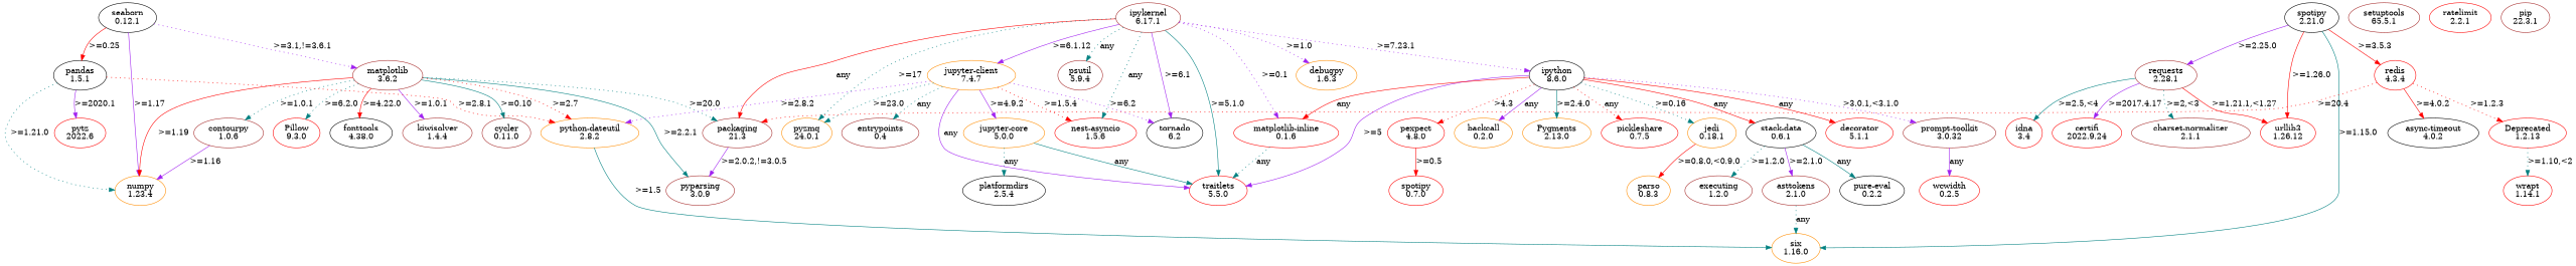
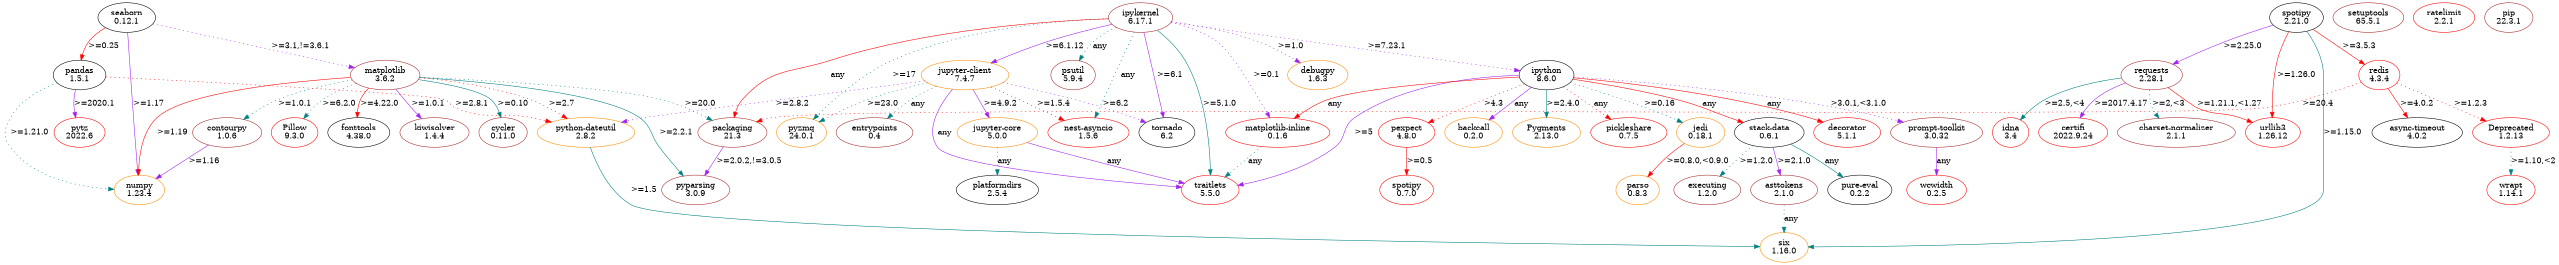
  digraph {
    rankdir=TB
    seed=1
    node [color=red]
    edge [color=teal style=solid]
    n1 [label="wrapt\n1.14.1"]
    n2 [label="wcwidth\n0.2.5"]
    n3 [label="urllib3\n1.26.12"]
    n4 [label="traitlets\n5.5.0"]
    n5 [color=black label="tornado\n6.2"]
    n6 [color=black label="stack-data\n0.6.1"]
    n7 [color=brown label="asttokens\n2.1.0"]
    n8 [color=black label="pure-eval\n0.2.2"]
    n9 [color=brown label="executing\n1.2.0"]
    n10 [color=darkorange label="six\n1.16.0"]
    n11 [color=black label="spotipy\n2.21.0"]
    n12 [label="redis\n4.3.4"]
    n13 [color=brown label="requests\n2.28.1"]
    n14 [color=brown label="packaging\n21.3"]
    n15 [color=black label="async-timeout\n4.0.2"]
    n16 [label="Deprecated\n1.2.13"]
    n17 [color=brown label="charset-normalizer\n2.1.1"]
    n18 [label="idna\n3.4"]
    n19 [label="certifi\n2022.9.24"]
    n20 [color=brown label="pyparsing\n3.0.9"]
    n21 [color=brown label="setuptools\n65.5.1"]
    n22 [color=black label="seaborn\n0.12.1"]
    n23 [color=brown label="matplotlib\n3.6.2"]
    n24 [color=darkorange label="numpy\n1.23.4"]
    n25 [color=black label="pandas\n1.5.1"]
    n26 [color=darkorange label="python-dateutil\n2.8.2"]
    n27 [label="Pillow\n9.3.0"]
    n28 [color=black label="fonttools\n4.38.0"]
    n29 [color=brown label="kiwisolver\n1.4.4"]
    n30 [color=brown label="cycler\n0.11.0"]
    n31 [color=brown label="contourpy\n1.0.6"]
    n32 [label="pytz\n2022.6"]
    n33 [label="ratelimit\n2.2.1"]
    n34 [color=darkorange label="pyzmq\n24.0.1"]
    n35 [color=darkorange label="Pygments\n2.13.0"]
    n36 [label="spotipy\n0.7.0"]
    n37 [color=brown label="psutil\n5.9.4"]
    n38 [color=brown label="prompt-toolkit\n3.0.32"]
    n39 [color=black label="platformdirs\n2.5.4"]
    n40 [color=brown label="pip\n22.3.1"]
    n41 [label="pickleshare\n0.7.5"]
    n42 [label="pexpect\n4.8.0"]
    n43 [color=darkorange label="parso\n0.8.3"]
    n44 [label="nest-asyncio\n1.5.6"]
    n45 [label="matplotlib-inline\n0.1.6"]
    n46 [color=darkorange label="jupyter-core\n5.0.0"]
    n47 [color=darkorange label="jupyter-client\n7.4.7"]
    n48 [color=brown label="entrypoints\n0.4"]
    n49 [color=darkorange label="jedi\n0.18.1"]
    n50 [color=black label="ipython\n8.6.0"]
    n51 [label="decorator\n5.1.1"]
    n52 [color=darkorange label="backcall\n0.2.0"]
    n53 [color=brown label="ipykernel\n6.17.1"]
    n54 [color=darkorange label="debugpy\n1.6.3"]
    n6 -> n7 [color=purple label=">=2.1.0"]
    n6 -> n8 [label=any]
    n6 -> n9 [label=">=1.2.0" style=dotted]
    n7 -> n10 [label=any style=dotted]
    n11 -> n3 [color=red label=">=1.26.0"]
    n11 -> n10 [label=">=1.15.0"]
    n11 -> n12 [color=red label=">=3.5.3"]
    n11 -> n13 [color=purple label=">=2.25.0"]
    n12 -> n14 [color=red label=">=20.4" style=dotted]
    n12 -> n15 [color=red label=">=4.0.2"]
    n12 -> n16 [color=red label=">=1.2.3" style=dotted]
    n13 -> n3 [color=red label=">=1.21.1,<1.27"]
    n13 -> n17 [label=">=2,<3" style=dotted]
    n13 -> n18 [label=">=2.5,<4"]
    n13 -> n19 [color=purple label=">=2017.4.17"]
    n14 -> n20 [color=purple label=">=2.0.2,!=3.0.5"]
    n16 -> n1 [label=">=1.10,<2" style=dotted]
    n22 -> n23 [color=purple label=">=3.1,!=3.6.1" style=dotted]
    n22 -> n24 [color=purple label=">=1.17"]
    n22 -> n25 [color=red label=">=0.25"]
    n23 -> n14 [label=">=20.0" style=dotted]
    n23 -> n20 [label=">=2.2.1"]
    n23 -> n24 [color=red label=">=1.19"]
    n23 -> n26 [color=red label=">=2.7" style=dotted]
    n23 -> n27 [label=">=6.2.0" style=dotted]
    n23 -> n28 [color=red label=">=4.22.0"]
    n23 -> n29 [color=purple label=">=1.0.1"]
    n23 -> n30 [label=">=0.10"]
    n23 -> n31 [label=">=1.0.1" style=dotted]
    n25 -> n24 [label=">=1.21.0" style=dotted]
    n25 -> n26 [color=red label=">=2.8.1" style=dotted]
    n25 -> n32 [color=purple label=">=2020.1"]
    n26 -> n10 [label=">=1.5"]
    n31 -> n24 [color=purple label=">=1.16"]
    n38 -> n2 [color=purple label=any]
    n42 -> n36 [color=red label=">=0.5"]
    n45 -> n4 [label=any style=dotted]
-   n46 -> n4 [label=any]
+   n46 -> n4 [color=purple label=any]
    n46 -> n39 [label=any style=dotted]
    n47 -> n4 [color=purple label=any]
    n47 -> n5 [color=purple label=">=6.2" style=dotted]
    n47 -> n26 [color=purple label=">=2.8.2" style=dotted]
    n47 -> n34 [label=">=23.0" style=dotted]
    n47 -> n44 [color=red label=">=1.5.4" style=dotted]
    n47 -> n46 [color=purple label=">=4.9.2"]
    n47 -> n48 [label=any style=dotted]
    n49 -> n43 [color=red label=">=0.8.0,<0.9.0"]
    n50 -> n4 [color=purple label=">=5"]
    n50 -> n6 [color=red label=any]
    n50 -> n35 [label=">=2.4.0"]
    n50 -> n38 [color=purple label=">3.0.1,<3.1.0" style=dotted]
    n50 -> n41 [color=red label=any style=dotted]
    n50 -> n42 [color=red label=">4.3" style=dotted]
    n50 -> n45 [color=red label=any]
    n50 -> n49 [label=">=0.16" style=dotted]
    n50 -> n51 [color=red label=any]
    n50 -> n52 [color=purple label=any]
    n53 -> n4 [label=">=5.1.0"]
    n53 -> n5 [color=purple label=">=6.1"]
    n53 -> n14 [color=red label=any]
    n53 -> n34 [label=">=17" style=dotted]
    n53 -> n37 [label=any style=dotted]
    n53 -> n44 [label=any style=dotted]
    n53 -> n45 [color=purple label=">=0.1" style=dotted]
    n53 -> n47 [color=purple label=">=6.1.12"]
    n53 -> n50 [color=purple label=">=7.23.1" style=dotted]
    n53 -> n54 [color=purple label=">=1.0" style=dotted]
  }
